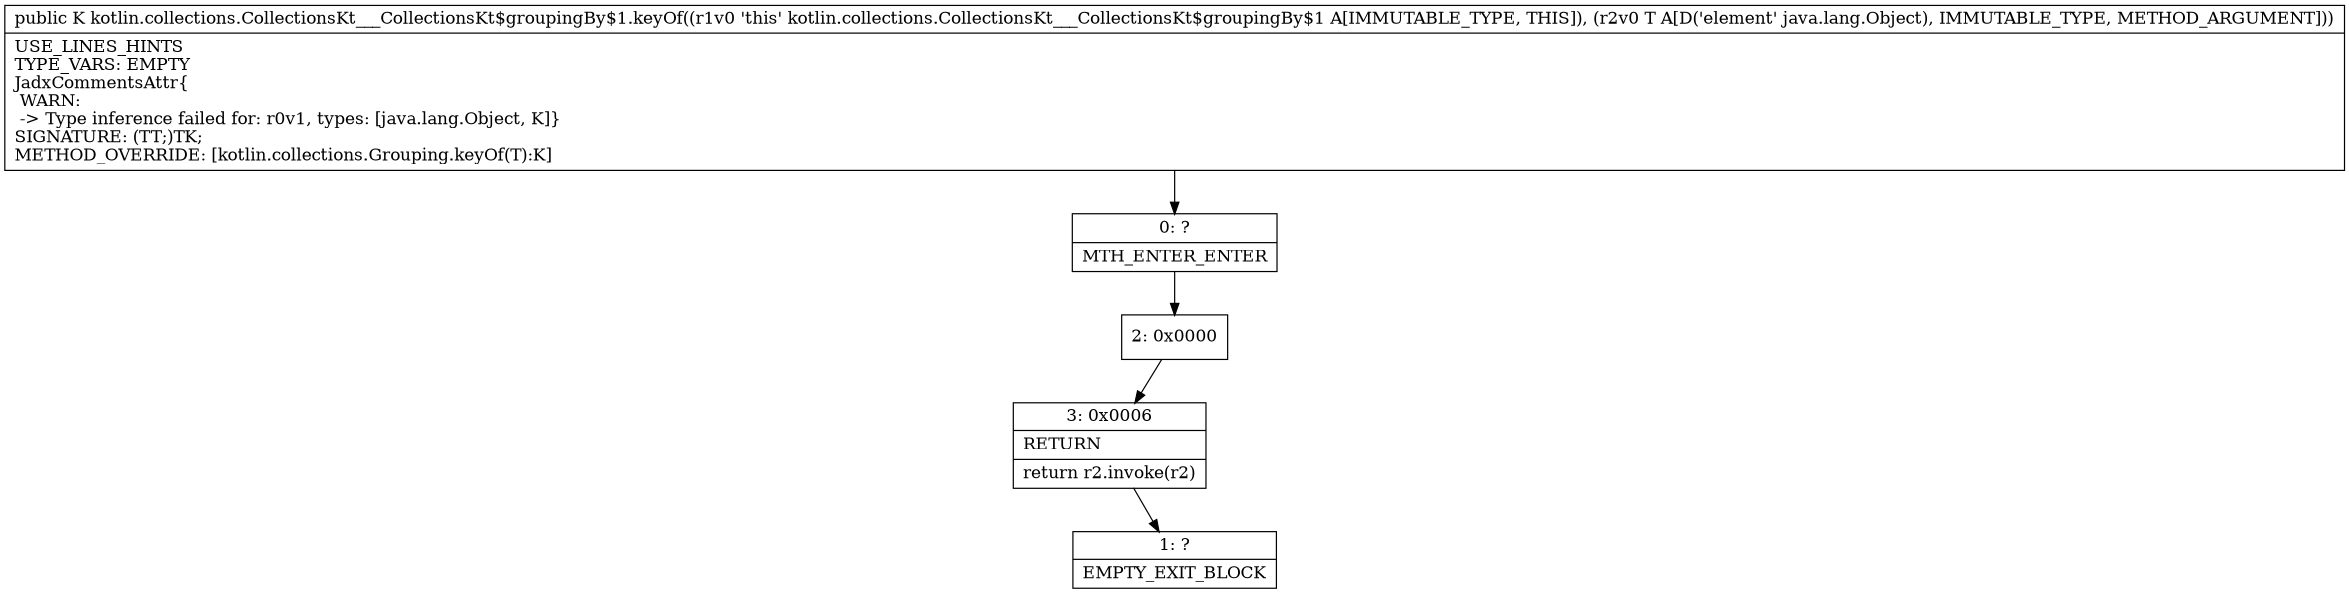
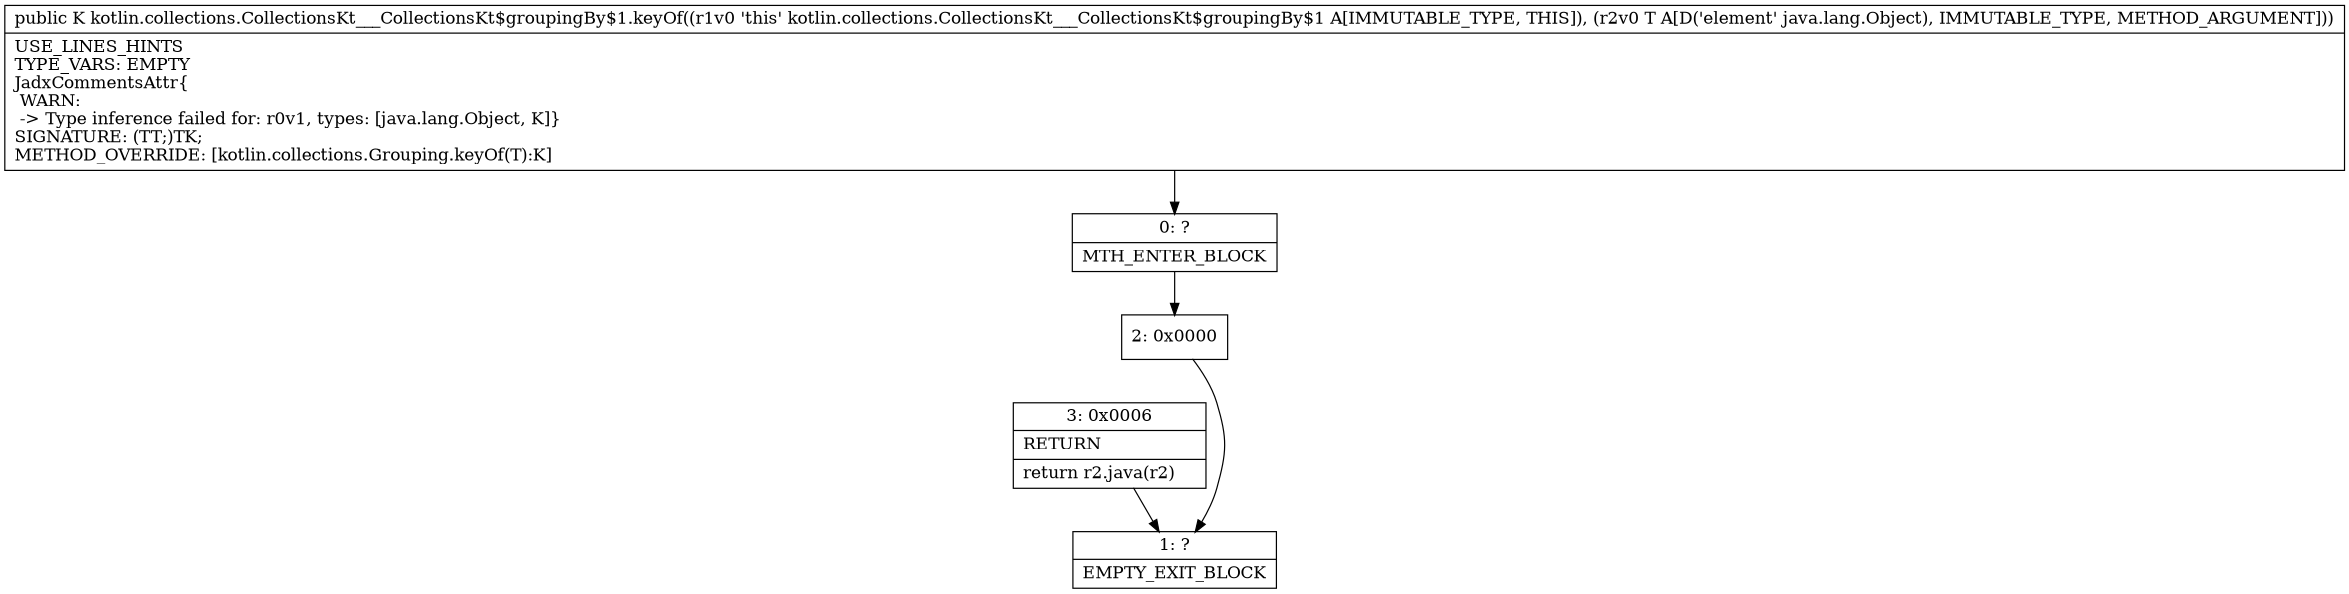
  digraph {
    node [shape=record]
-   n1 [label="{0\:\ ?|MTH_ENTER_ENTER\l}"]
+   n1 [label="{0\:\ ?|MTH_ENTER_BLOCK\l}"]
    n2 [label="{2\:\ 0x0000}"]
-   n3 [label="{3\:\ 0x0006|RETURN\l|return r2.invoke(r2)\l}"]
+   n3 [label="{3\:\ 0x0006|RETURN\l|return r2.java(r2)\l}"]
    n4 [label="{1\:\ ?|EMPTY_EXIT_BLOCK\l}"]
    n5 [label="{public K kotlin.collections.CollectionsKt___CollectionsKt$groupingBy$1.keyOf((r1v0 'this' kotlin.collections.CollectionsKt___CollectionsKt$groupingBy$1 A[IMMUTABLE_TYPE, THIS]), (r2v0 T A[D('element' java.lang.Object), IMMUTABLE_TYPE, METHOD_ARGUMENT]))  | USE_LINES_HINTS\lTYPE_VARS: EMPTY\lJadxCommentsAttr\{\l WARN: \l \-\> Type inference failed for: r0v1, types: [java.lang.Object, K]\}\lSIGNATURE: (TT;)TK;\lMETHOD_OVERRIDE: [kotlin.collections.Grouping.keyOf(T):K]\l}"]
    n1 -> n2
-   n2 -> n3
+   n2 -> n4
    n3 -> n4
    n5 -> n1
  }
